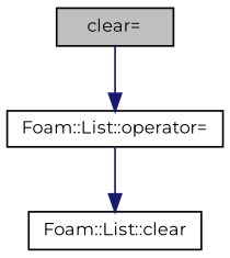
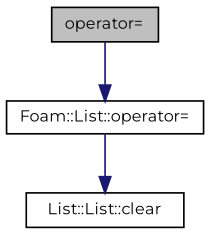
  digraph {
    fontname=Montserrat
    rankdir=TB
    node [color=black fontname=Montserrat fontsize=10 shape=record]
    edge [color=midnightblue fontname=Montserrat fontsize=10 labelfontname=Helvetica labelfontsize=10 style=solid]
-   n1 [fillcolor=grey75 fontcolor=black height=0.2 label="clear=" style=filled width=0.4]
+   n1 [fillcolor=grey75 fontcolor=black height=0.2 label="operator=" style=filled width=0.4]
    n2 [height=0.2 label="Foam::List::operator=" width=0.4]
-   n3 [height=0.2 label="Foam::List::clear" width=0.4]
+   n3 [height=0.2 label="List::List::clear" width=0.4]
    n1 -> n2
    n2 -> n3
  }
